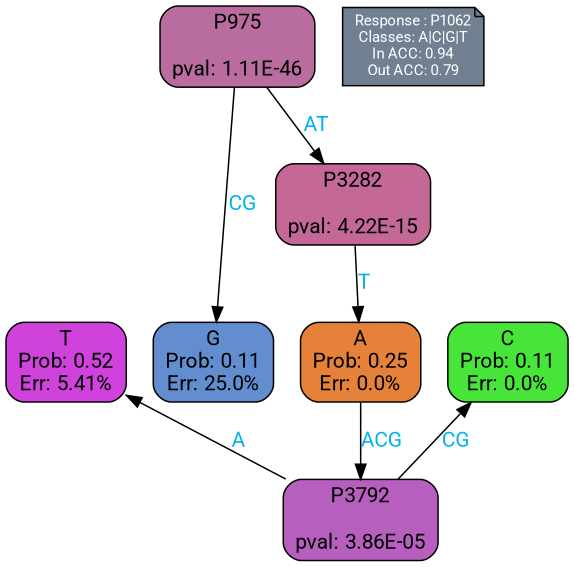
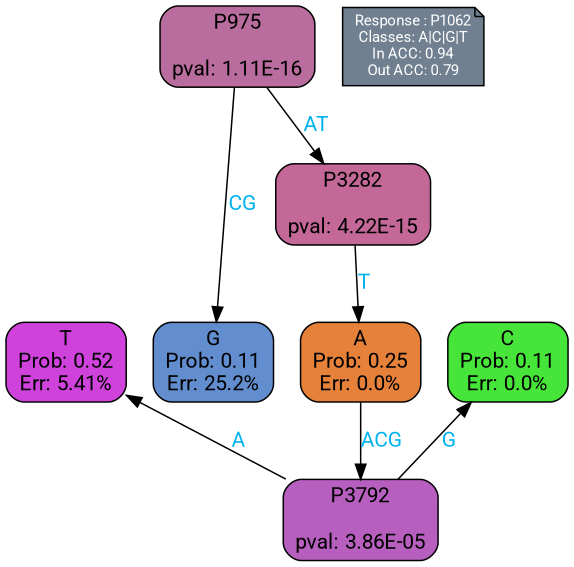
  digraph {
    fontname=Roboto
    ranksep=equally
    splines=polylines
    node [color=black fontname=Roboto shape=box style="filled, rounded"]
    edge [fontcolor=deepskyblue2 fontname=Roboto]
    n1 [fillcolor="#cf42db" label="T\nProb: 0.52\nErr: 5.41%"]
    n2 [fillcolor="#47e539" label="C\nProb: 0.11\nErr: 0.0%"]
    n3 [fillcolor="#e58139" label="A\nProb: 0.25\nErr: 0.0%"]
-   n4 [fillcolor="#628dcf" label="G\nProb: 0.11\nErr: 25.0%"]
+   n4 [fillcolor="#628dcf" label="G\nProb: 0.11\nErr: 25.2%"]
    n5 [align=left fillcolor=slategray fontcolor=white fontsize=10 label="Response : P1062\nClasses: A|C|G|T\nIn ACC: 0.94\nOut ACC: 0.79\n" shape=note style=filled]
-   n6 [fillcolor="#b96c9e" label="P975\n\npval: 1.11E-46"]
+   n6 [fillcolor="#b96c9e" label="P975\n\npval: 1.11E-16"]
    n7 [fillcolor="#b75fbe" label="P3792\n\npval: 3.86E-05"]
    n8 [fillcolor="#c46898" label="P3282\n\npval: 4.22E-15"]
    subgraph sub_1 {
      rank=same
      n1
      n2
      n3
      n4
    }
    subgraph sub_2 {
      rank=same
      n5
      n6
    }
    n3 -> n7 [label=ACG]
    n6 -> n4 [label=CG]
    n6 -> n8 [label=AT]
    n7 -> n1 [label=A]
-   n7 -> n2 [label=CG]
+   n7 -> n2 [label=G]
    n8 -> n3 [label=T]
  }
